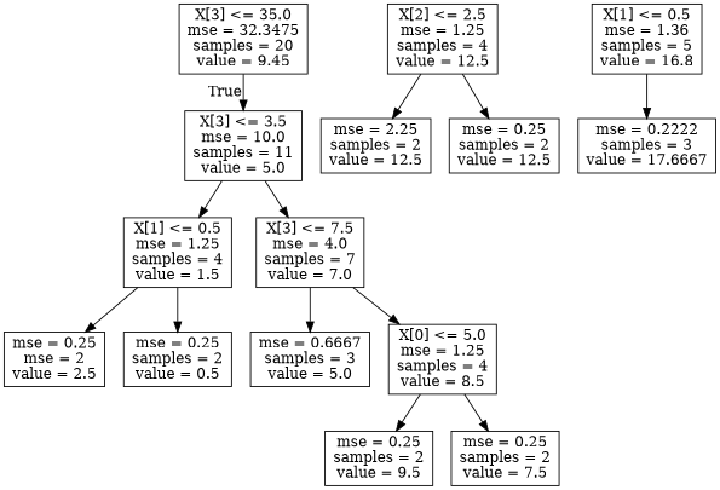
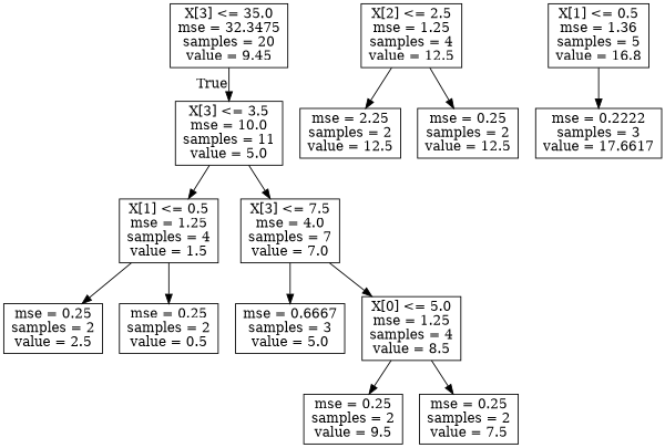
  digraph {
    node [shape=box]
    n1 [label="X[3] <= 35.0\nmse = 32.3475\nsamples = 20\nvalue = 9.45"]
    n2 [label="X[3] <= 3.5\nmse = 10.0\nsamples = 11\nvalue = 5.0"]
    n3 [label="X[1] <= 0.5\nmse = 1.25\nsamples = 4\nvalue = 1.5"]
    n4 [label="X[3] <= 7.5\nmse = 4.0\nsamples = 7\nvalue = 7.0"]
-   n5 [label="mse = 0.25\nmse = 2\nvalue = 2.5"]
+   n5 [label="mse = 0.25\nsamples = 2\nvalue = 2.5"]
    n6 [label="mse = 0.25\nsamples = 2\nvalue = 0.5"]
    n7 [label="mse = 0.6667\nsamples = 3\nvalue = 5.0"]
    n8 [label="X[0] <= 5.0\nmse = 1.25\nsamples = 4\nvalue = 8.5"]
    n9 [label="mse = 0.25\nsamples = 2\nvalue = 9.5"]
    n10 [label="mse = 0.25\nsamples = 2\nvalue = 7.5"]
    n11 [label="X[2] <= 2.5\nmse = 1.25\nsamples = 4\nvalue = 12.5"]
    n12 [label="mse = 2.25\nsamples = 2\nvalue = 12.5"]
    n13 [label="mse = 0.25\nsamples = 2\nvalue = 12.5"]
    n14 [label="X[1] <= 0.5\nmse = 1.36\nsamples = 5\nvalue = 16.8"]
-   n15 [label="mse = 0.2222\nsamples = 3\nvalue = 17.6667"]
+   n15 [label="mse = 0.2222\nsamples = 3\nvalue = 17.6617"]
    n1 -> n2 [headlabel=True labelangle=45 labeldistance=2.5]
    n2 -> n3
    n2 -> n4
    n3 -> n5
    n3 -> n6
    n4 -> n7
    n4 -> n8
    n8 -> n9
    n8 -> n10
    n11 -> n12
    n11 -> n13
    n14 -> n15
  }
